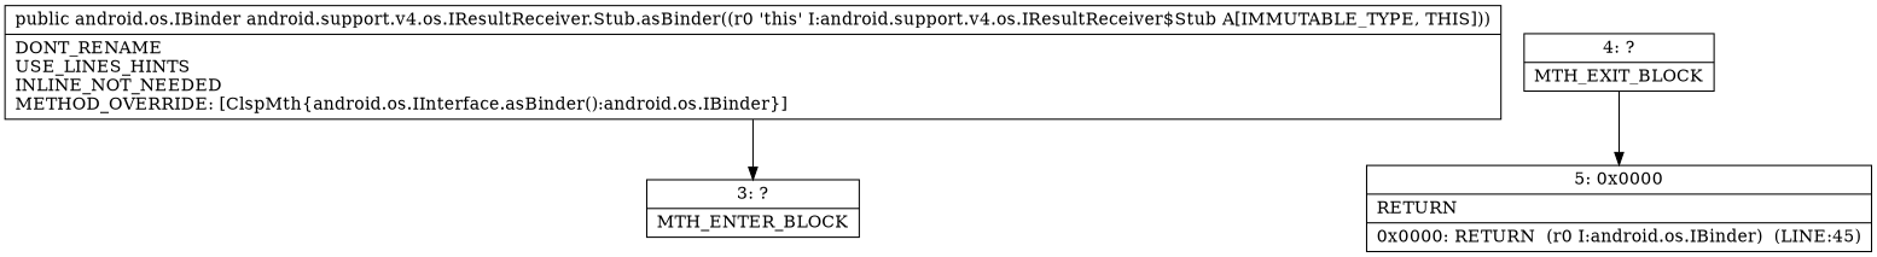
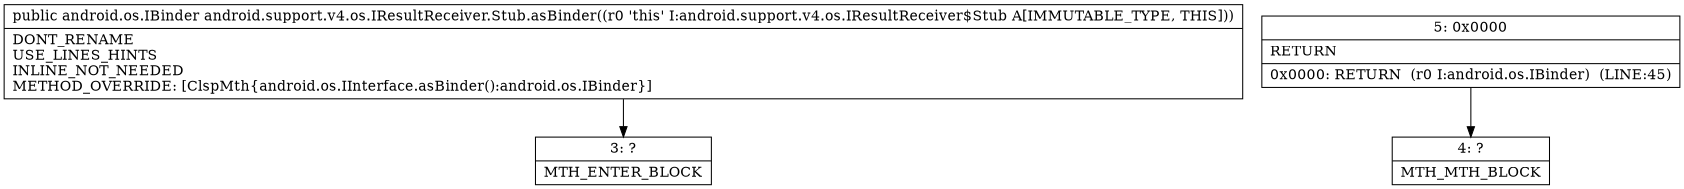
  digraph {
    node [shape=record]
    n1 [label="{3\:\ ?|MTH_ENTER_BLOCK\l}"]
    n2 [label="{5\:\ 0x0000|RETURN\l|0x0000: RETURN  (r0 I:android.os.IBinder)  (LINE:45)\l}"]
-   n3 [label="{4\:\ ?|MTH_EXIT_BLOCK\l}"]
+   n3 [label="{4\:\ ?|MTH_MTH_BLOCK\l}"]
    n4 [label="{public android.os.IBinder android.support.v4.os.IResultReceiver.Stub.asBinder((r0 'this' I:android.support.v4.os.IResultReceiver$Stub A[IMMUTABLE_TYPE, THIS]))  | DONT_RENAME\lUSE_LINES_HINTS\lINLINE_NOT_NEEDED\lMETHOD_OVERRIDE: [ClspMth\{android.os.IInterface.asBinder():android.os.IBinder\}]\l}"]
-   n3 -> n2
+   n2 -> n3
    n4 -> n1
  }
